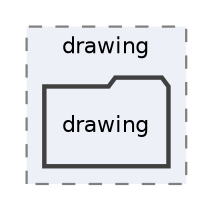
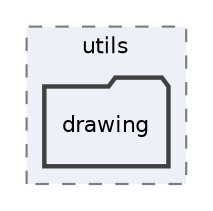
  digraph {
    compound=true
    n1 [color=grey25 fillcolor="#edf0f7" fontname=Helvetica fontsize=10 label=drawing shape=folder style="filled,bold,"]
    subgraph cluster_1 {
      bgcolor="#edf0f7"
      fontname=Helvetica
      fontsize=10
-     label=drawing
+     label=utils
      pencolor=grey50
      style="filled,dashed,"
      n1
    }
  }
